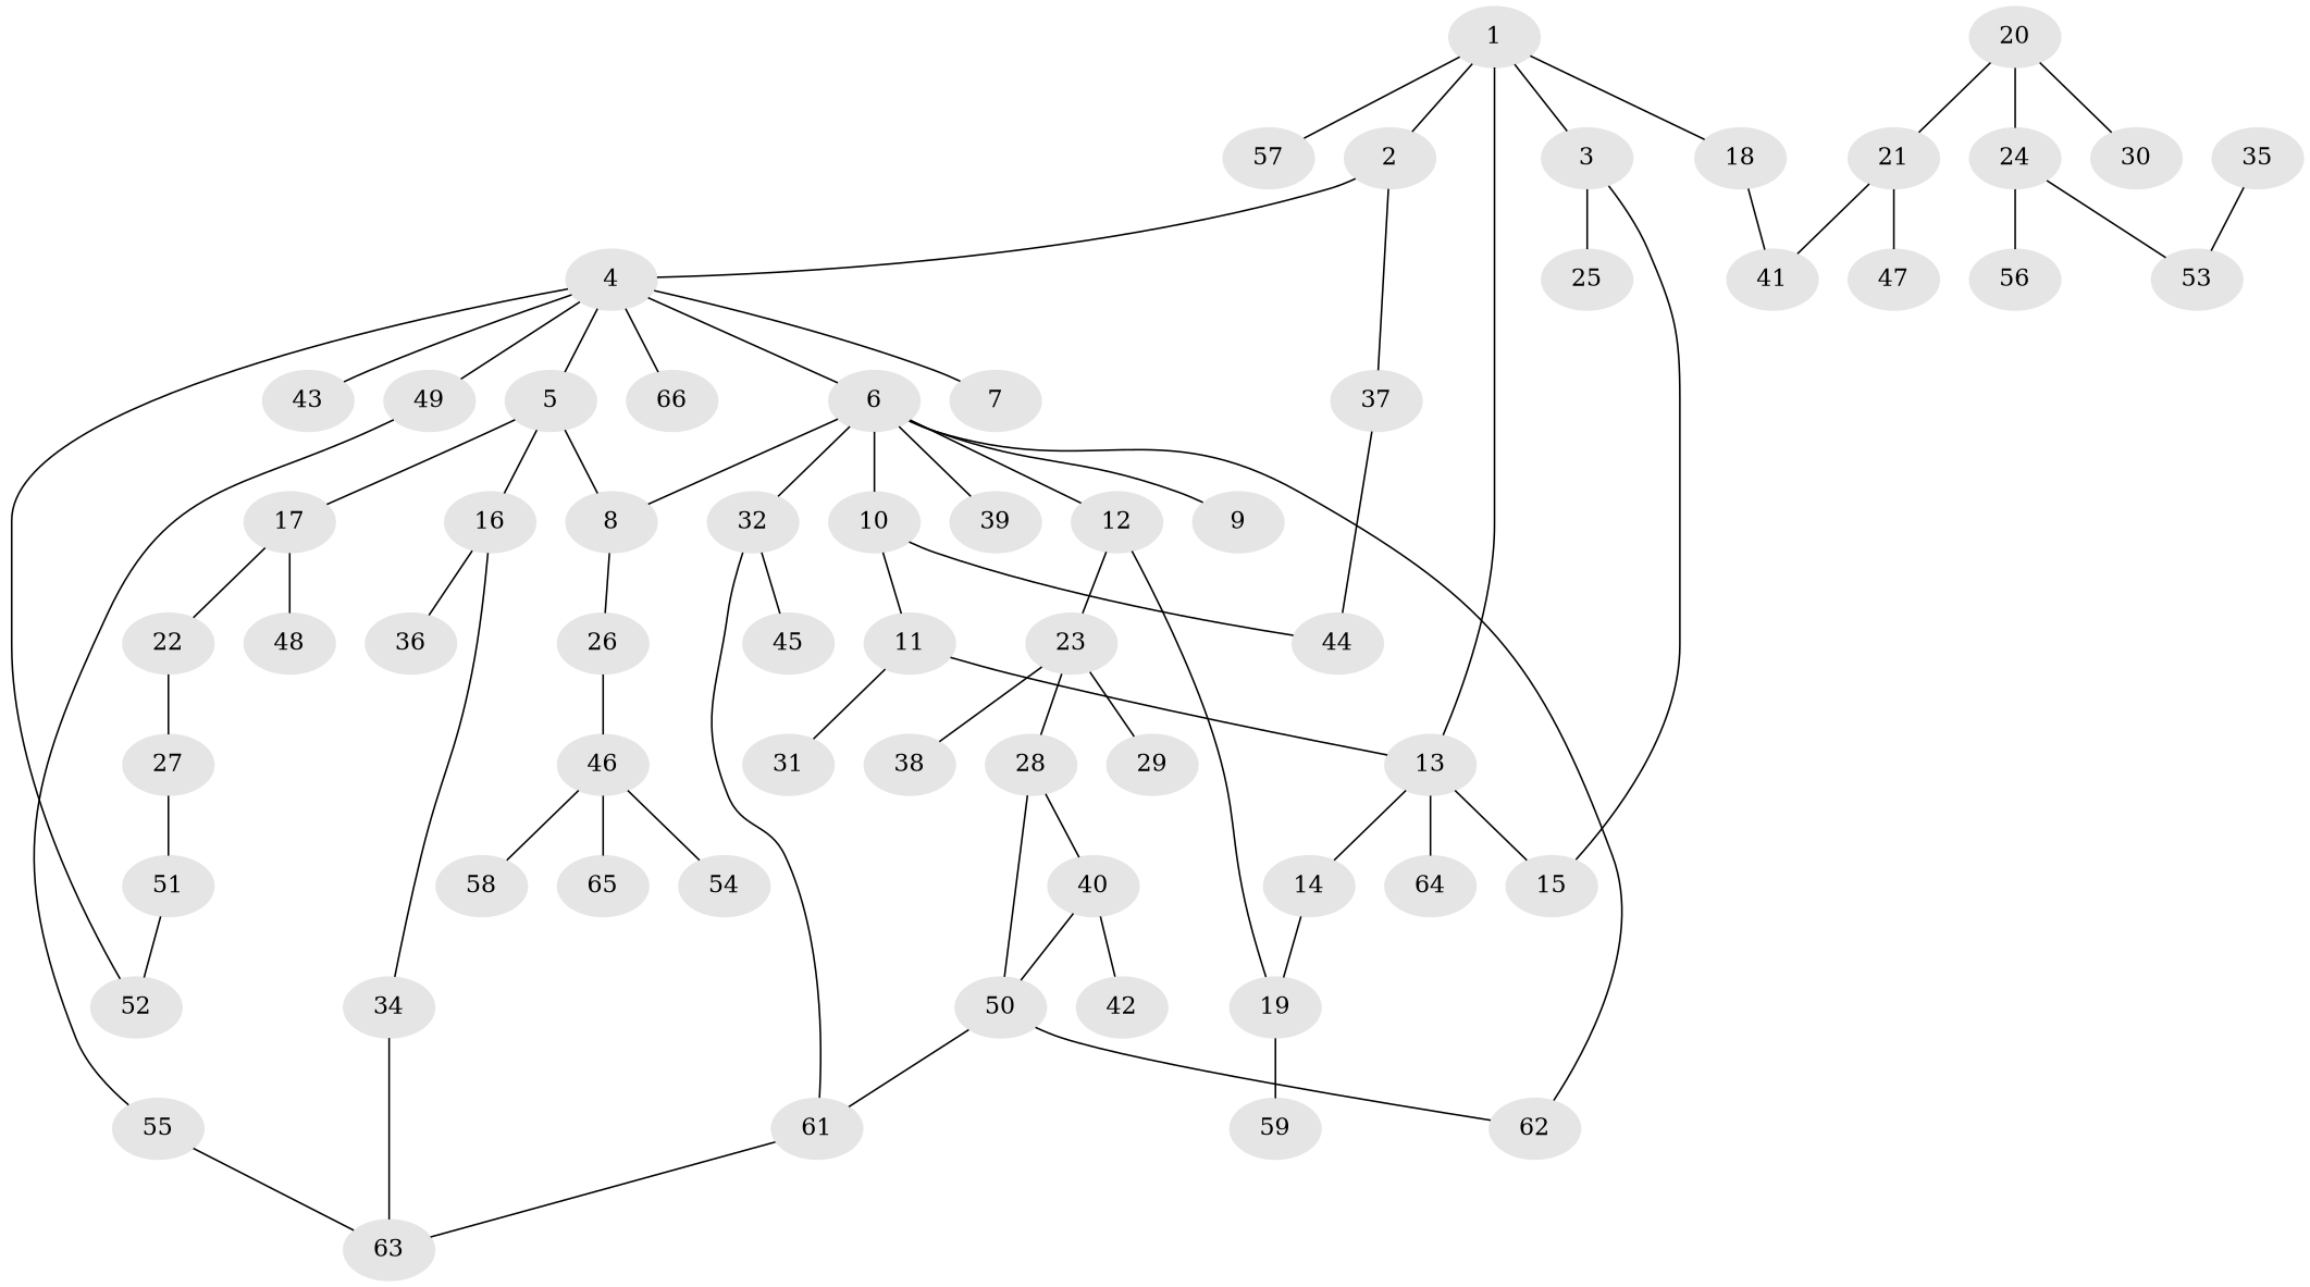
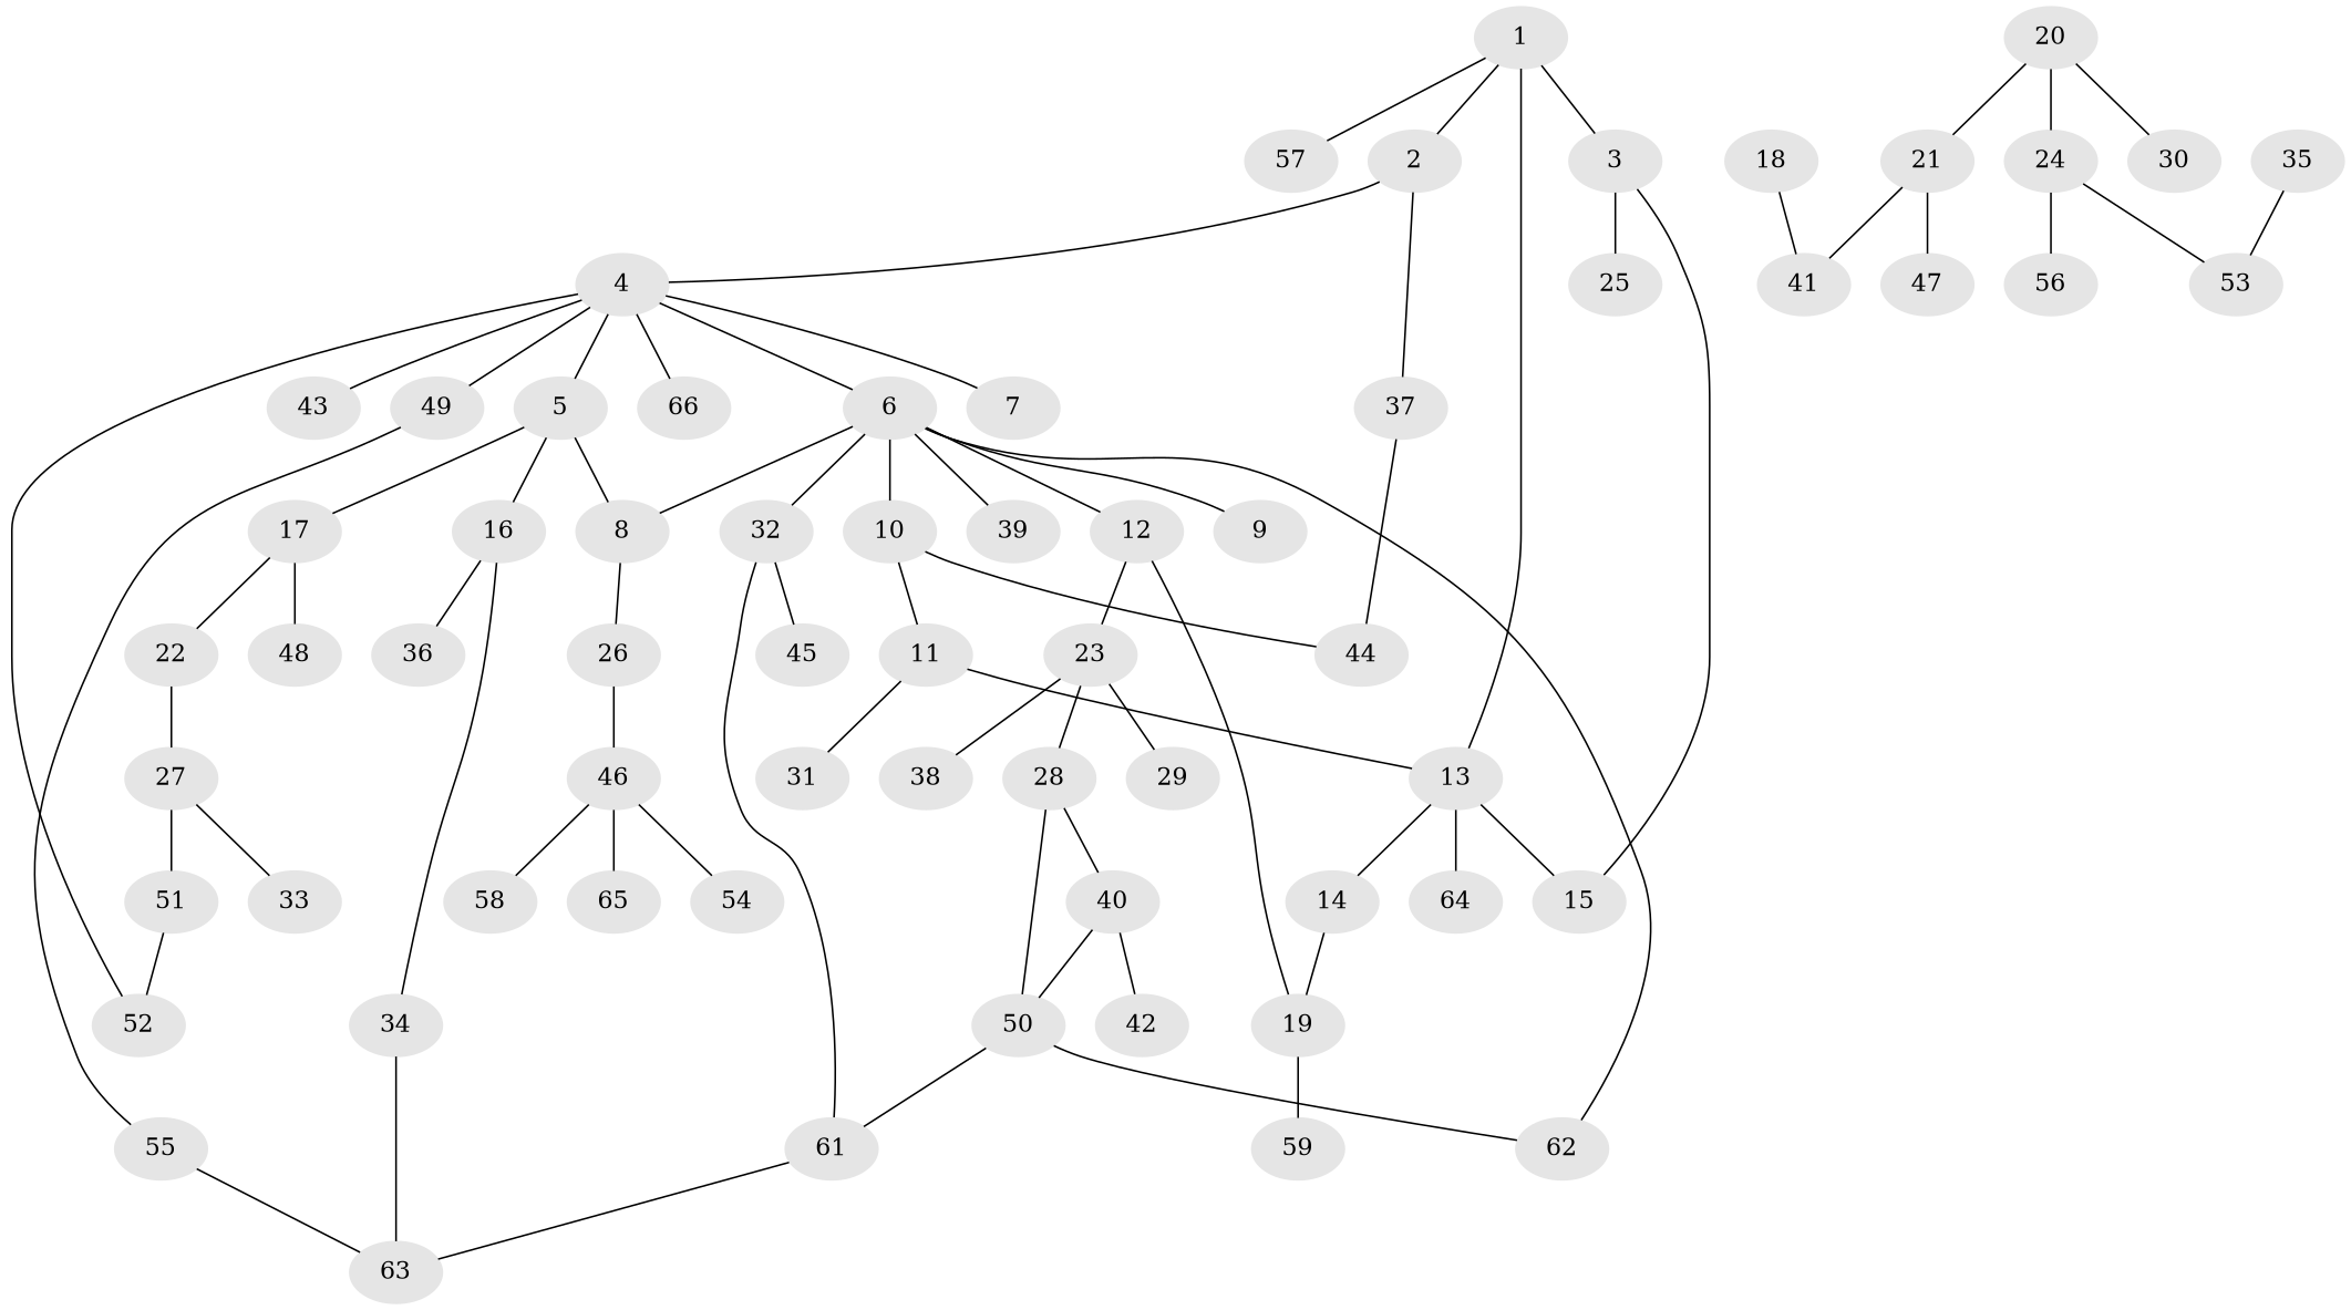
  graph {
    node [color=gray90 style=filled]
    1
    2
    3
    13
    18
    57
    4
    37
    15
    25
    14
    64
    41
    5
    6
    7
    43
    49
    52
    66
    44
    8
    16
    17
    9
    10
    12
    32
    39
    62
    20
    21
    24
    30
    55
    26
    34
    36
    22
    48
    11
    19
    23
    45
    61
    46
    31
    59
    28
    29
    38
    63
    27
    47
    56
    53
+   33
    51
    40
    50
    35
    54
    58
    65
    42
    1 -- 2
    1 -- 3
    1 -- 13
-   1 -- 18
    1 -- 57
    2 -- 4
    2 -- 37
    3 -- 15
    3 -- 25
    13 -- 15
    13 -- 14
    13 -- 64
    18 -- 41
    4 -- 5
    4 -- 6
    4 -- 7
    4 -- 43
    4 -- 49
    4 -- 52
    4 -- 66
    37 -- 44
    14 -- 19
    5 -- 8
    5 -- 16
    5 -- 17
    6 -- 8
    6 -- 9
    6 -- 10
    6 -- 12
    6 -- 32
    6 -- 39
    6 -- 62
    49 -- 55
    8 -- 26
    16 -- 34
    16 -- 36
    17 -- 22
    17 -- 48
    10 -- 44
    10 -- 11
    12 -- 19
    12 -- 23
    32 -- 45
    32 -- 61
    20 -- 21
    20 -- 24
    20 -- 30
    21 -- 41
    21 -- 47
    24 -- 56
    24 -- 53
    55 -- 63
    26 -- 46
    34 -- 63
    22 -- 27
    11 -- 13
    11 -- 31
    19 -- 59
    23 -- 28
    23 -- 29
    23 -- 38
    61 -- 63
    46 -- 54
    46 -- 58
    46 -- 65
    28 -- 40
    28 -- 50
+   27 -- 33
    27 -- 51
    51 -- 52
    40 -- 50
    40 -- 42
    50 -- 62
    50 -- 61
    35 -- 53
  }
